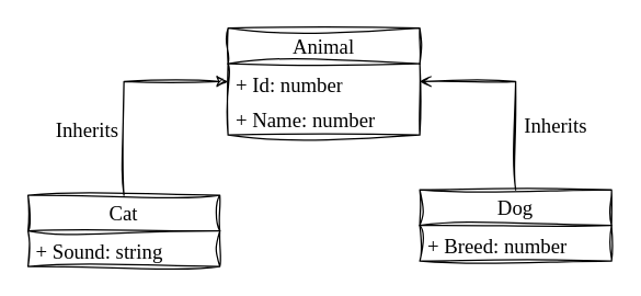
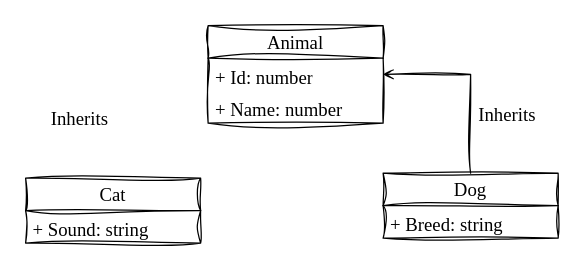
  <mxCell id="0" />
  <mxCell id="1" parent="0" />
  <mxCell id="2" value="Animal" style="swimlane;fontStyle=0;childLayout=stackLayout;horizontal=1;startSize=26;fillColor=none;horizontalStack=0;resizeParent=1;resizeParentMax=0;resizeLast=0;collapsible=0;marginBottom=0;whiteSpace=wrap;html=1;sketch=1;curveFitting=1;jiggle=2;fontFamily=Kalam;fontSource=https%3A%2F%2Ffonts.googleapis.com%2Fcss%3Ffamily%3DKalam;fontSize=15;" vertex="1" parent="1"><mxGeometry x="166" y="20" width="140" height="78" as="geometry" /></mxCell>
  <mxCell id="3" value="+ Id: number" style="text;strokeColor=none;fillColor=none;align=left;verticalAlign=top;spacingLeft=4;spacingRight=4;overflow=hidden;rotatable=0;points=[[0,0.5],[1,0.5]];portConstraint=eastwest;whiteSpace=wrap;html=1;sketch=1;curveFitting=1;jiggle=2;fontFamily=Kalam;fontSource=https%3A%2F%2Ffonts.googleapis.com%2Fcss%3Ffamily%3DKalam;fontSize=15;" vertex="1" parent="2"><mxGeometry y="26" width="140" height="26" as="geometry" /></mxCell>
  <mxCell id="4" value="+ Name: number" style="text;strokeColor=none;fillColor=none;align=left;verticalAlign=top;spacingLeft=4;spacingRight=4;overflow=hidden;rotatable=0;points=[[0,0.5],[1,0.5]];portConstraint=eastwest;whiteSpace=wrap;html=1;sketch=1;curveFitting=1;jiggle=2;fontFamily=Kalam;fontSource=https%3A%2F%2Ffonts.googleapis.com%2Fcss%3Ffamily%3DKalam;fontSize=15;" vertex="1" parent="2"><mxGeometry y="52" width="140" height="26" as="geometry" /></mxCell>
- <mxCell id="5" style="edgeStyle=orthogonalEdgeStyle;rounded=0;sketch=1;hachureGap=4;jiggle=2;curveFitting=1;orthogonalLoop=1;jettySize=auto;html=1;exitX=0.5;exitY=0;exitDx=0;exitDy=0;entryX=0;entryY=0.5;entryDx=0;entryDy=0;fontFamily=Architects Daughter;fontSource=https%3A%2F%2Ffonts.googleapis.com%2Fcss%3Ffamily%3DArchitects%2BDaughter;" edge="1" parent="1" source="6" target="3"><mxGeometry relative="1" as="geometry" /></mxCell>
  <mxCell id="6" value="Cat" style="swimlane;fontStyle=0;childLayout=stackLayout;horizontal=1;startSize=26;fillColor=none;horizontalStack=0;resizeParent=1;resizeParentMax=0;resizeLast=0;collapsible=0;marginBottom=0;whiteSpace=wrap;html=1;sketch=1;curveFitting=1;jiggle=2;fontFamily=Kalam;fontSource=https%3A%2F%2Ffonts.googleapis.com%2Fcss%3Ffamily%3DKalam;fontSize=15;" vertex="1" parent="1"><mxGeometry x="20" y="142" width="140" height="52" as="geometry" /></mxCell>
  <mxCell id="7" value="+ Sound: string" style="text;strokeColor=none;fillColor=none;align=left;verticalAlign=top;spacingLeft=4;spacingRight=4;overflow=hidden;rotatable=0;points=[[0,0.5],[1,0.5]];portConstraint=eastwest;whiteSpace=wrap;html=1;sketch=1;curveFitting=1;jiggle=2;fontFamily=Kalam;fontSource=https%3A%2F%2Ffonts.googleapis.com%2Fcss%3Ffamily%3DKalam;fontSize=15;" vertex="1" parent="6"><mxGeometry y="26" width="140" height="26" as="geometry" /></mxCell>
  <mxCell id="8" style="edgeStyle=orthogonalEdgeStyle;rounded=0;sketch=1;hachureGap=4;jiggle=2;curveFitting=1;orthogonalLoop=1;jettySize=auto;html=1;entryX=1;entryY=0.5;entryDx=0;entryDy=0;fontFamily=Architects Daughter;fontSource=https%3A%2F%2Ffonts.googleapis.com%2Fcss%3Ffamily%3DArchitects%2BDaughter;endArrow=open;" edge="1" parent="1" source="9" target="2"><mxGeometry relative="1" as="geometry" /></mxCell>
  <mxCell id="9" value="Dog" style="swimlane;fontStyle=0;childLayout=stackLayout;horizontal=1;startSize=26;fillColor=none;horizontalStack=0;resizeParent=1;resizeParentMax=0;resizeLast=0;collapsible=0;marginBottom=0;whiteSpace=wrap;html=1;sketch=1;curveFitting=1;jiggle=2;fontFamily=Kalam;fontSource=https%3A%2F%2Ffonts.googleapis.com%2Fcss%3Ffamily%3DKalam;fontSize=15;" vertex="1" parent="1"><mxGeometry x="306" y="138" width="140" height="52" as="geometry" /></mxCell>
- <mxCell id="10" value="+ Breed: number" style="text;strokeColor=none;fillColor=none;align=left;verticalAlign=top;spacingLeft=4;spacingRight=4;overflow=hidden;rotatable=0;points=[[0,0.5],[1,0.5]];portConstraint=eastwest;whiteSpace=wrap;html=1;sketch=1;curveFitting=1;jiggle=2;fontFamily=Kalam;fontSource=https%3A%2F%2Ffonts.googleapis.com%2Fcss%3Ffamily%3DKalam;fontSize=15;" vertex="1" parent="9"><mxGeometry y="26" width="140" height="26" as="geometry" /></mxCell>
+ <mxCell id="10" value="+ Breed: string" style="text;strokeColor=none;fillColor=none;align=left;verticalAlign=top;spacingLeft=4;spacingRight=4;overflow=hidden;rotatable=0;points=[[0,0.5],[1,0.5]];portConstraint=eastwest;whiteSpace=wrap;html=1;sketch=1;curveFitting=1;jiggle=2;fontFamily=Kalam;fontSource=https%3A%2F%2Ffonts.googleapis.com%2Fcss%3Ffamily%3DKalam;fontSize=15;" vertex="1" parent="9"><mxGeometry y="26" width="140" height="26" as="geometry" /></mxCell>
  <mxCell id="11" value="Inherits" style="text;html=1;align=center;verticalAlign=middle;resizable=0;points=[];autosize=1;strokeColor=none;fillColor=none;fontFamily=Kalam;fontSource=https%3A%2F%2Ffonts.googleapis.com%2Fcss%3Ffamily%3DKalam;fontSize=15;" vertex="1" parent="1"><mxGeometry x="372" y="76" width="66" height="30" as="geometry" /></mxCell>
  <mxCell id="12" value="Inherits" style="text;html=1;align=center;verticalAlign=middle;resizable=0;points=[];autosize=1;strokeColor=none;fillColor=none;fontFamily=Kalam;fontSource=https%3A%2F%2Ffonts.googleapis.com%2Fcss%3Ffamily%3DKalam;fontSize=15;" vertex="1" parent="1"><mxGeometry x="30" y="79" width="66" height="30" as="geometry" /></mxCell>
